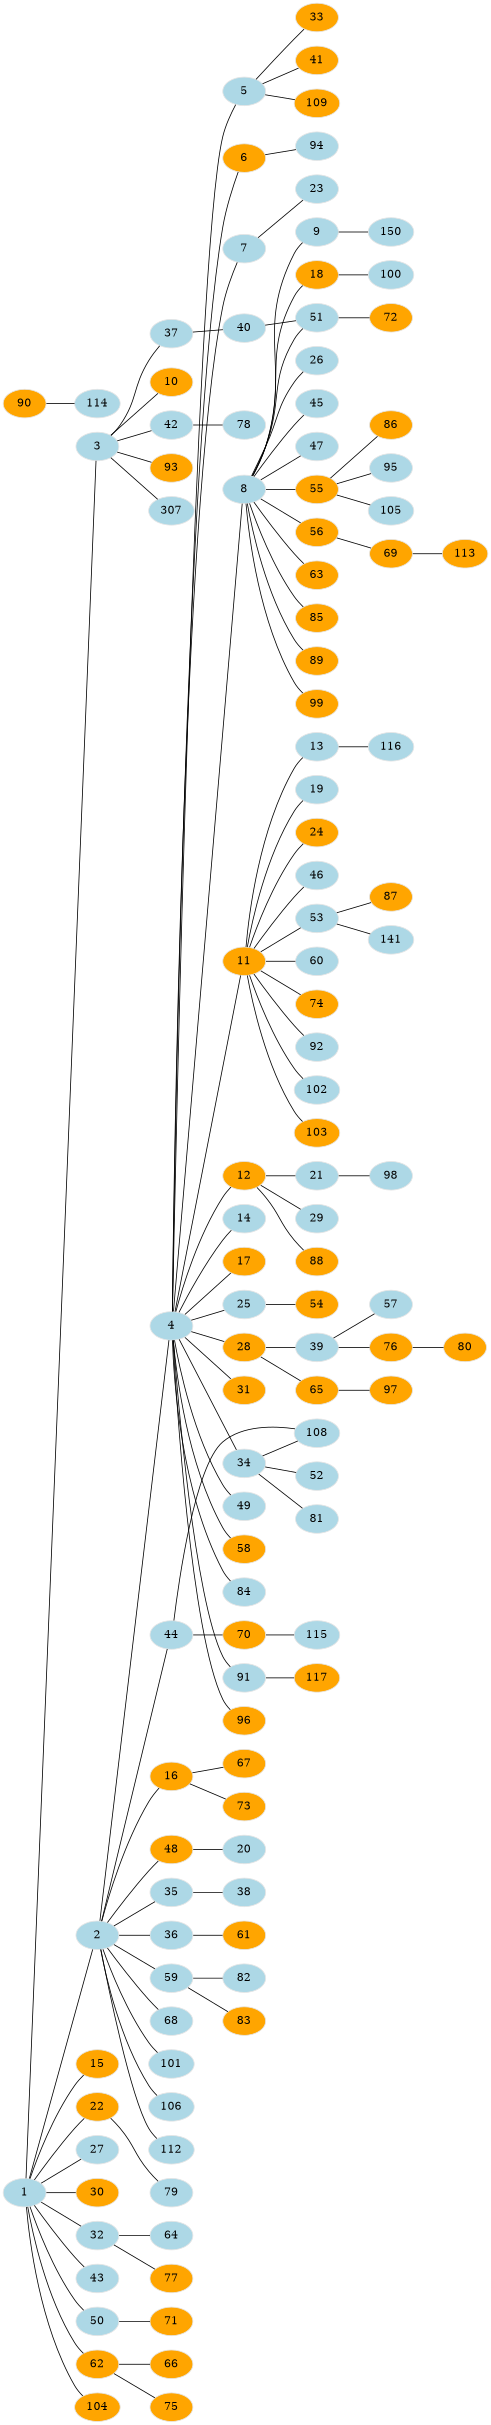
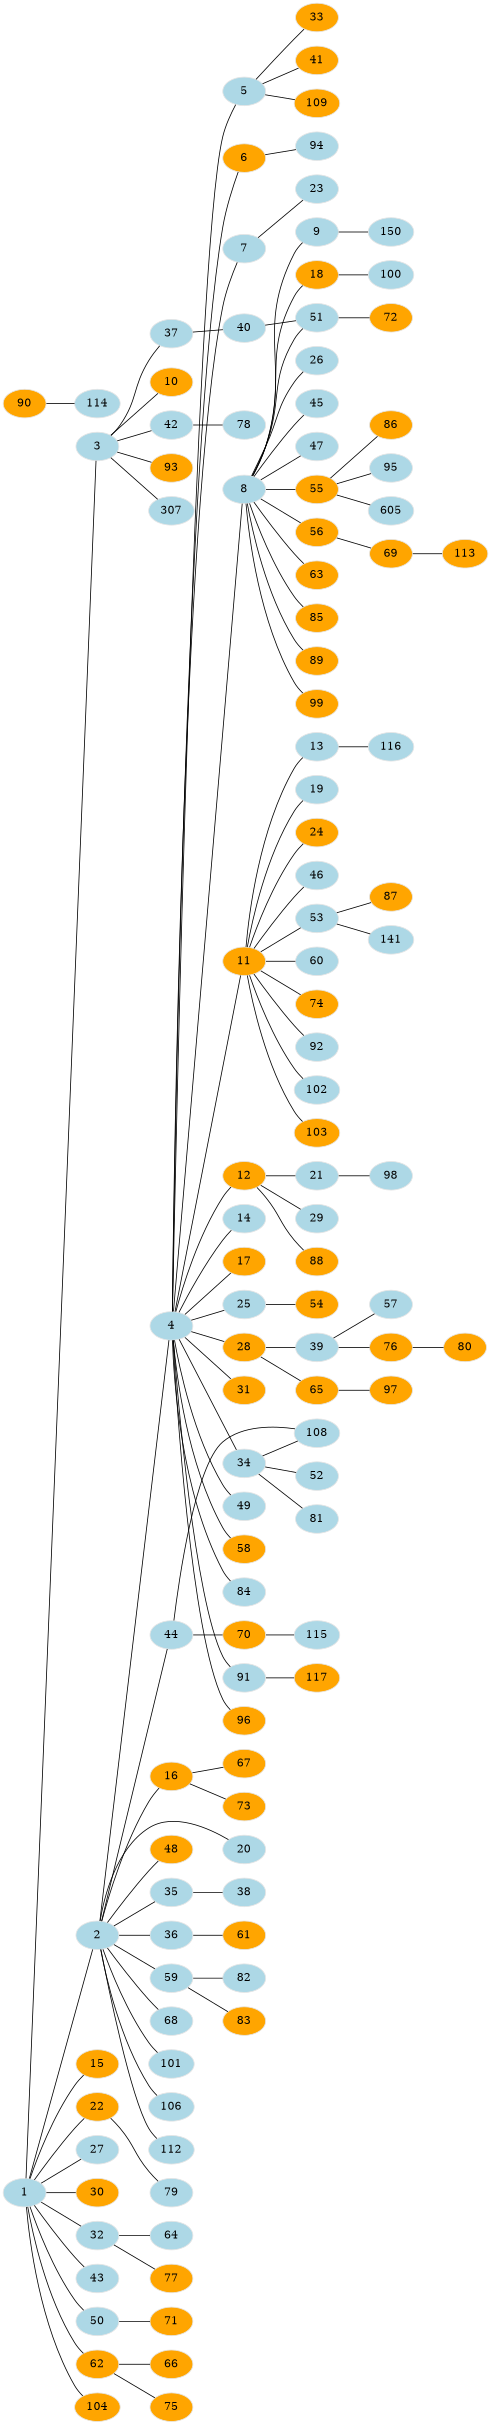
  graph {
    rankdir=LR
    node [color=gray90 fillcolor=lightblue style=filled]
    1
    2
    3
    15 [fillcolor=orange]
    22 [fillcolor=orange]
    27
    30 [fillcolor=orange]
    32
    43
    50
    62 [fillcolor=orange]
    104 [fillcolor=orange]
    4
    16 [fillcolor=orange]
    20
    35
    36
    44
    48 [fillcolor=orange]
    59
    68
    101
    106
    112
    10 [fillcolor=orange]
    37
    42
    93 [fillcolor=orange]
    n29 [label=307]
    79
    64
    77 [fillcolor=orange]
    71 [fillcolor=orange]
    66 [fillcolor=orange]
    75 [fillcolor=orange]
    5
    6 [fillcolor=orange]
    7
    8
    11 [fillcolor=orange]
    12 [fillcolor=orange]
    14
    17 [fillcolor=orange]
    25
    28 [fillcolor=orange]
    31 [fillcolor=orange]
    34
    49
    58 [fillcolor=orange]
    84
    91
    96 [fillcolor=orange]
    67 [fillcolor=orange]
    73 [fillcolor=orange]
    38
    61 [fillcolor=orange]
    108
    70 [fillcolor=orange]
    82
    83 [fillcolor=orange]
    40
    78
    33 [fillcolor=orange]
    41 [fillcolor=orange]
    109 [fillcolor=orange]
    94
    23
    9
    18 [fillcolor=orange]
    26
    45
    47
    51
    55 [fillcolor=orange]
    56 [fillcolor=orange]
    63 [fillcolor=orange]
    85 [fillcolor=orange]
    89 [fillcolor=orange]
    99 [fillcolor=orange]
    13
    19
    24 [fillcolor=orange]
    46
    53
    60
    74 [fillcolor=orange]
    92
    102
    103 [fillcolor=orange]
    21
    29
    88 [fillcolor=orange]
    54 [fillcolor=orange]
    39
    65 [fillcolor=orange]
    52
    81
    117 [fillcolor=orange]
    n99 [label=150]
    100
    72 [fillcolor=orange]
    86 [fillcolor=orange]
    95
-   105
+   105 [label=605]
    69 [fillcolor=orange]
    116
    87 [fillcolor=orange]
    n108 [label=141]
    98
    90 [fillcolor=orange]
    114
    57
    76 [fillcolor=orange]
    97 [fillcolor=orange]
    80 [fillcolor=orange]
    115
    113 [fillcolor=orange]
    1 -- 2
    1 -- 3
    1 -- 15
    1 -- 22
    1 -- 27
    1 -- 30
    1 -- 32
    1 -- 43
    1 -- 50
    1 -- 62
    1 -- 104
    2 -- 4
    2 -- 16
-   48 -- 20
+   2 -- 20
    2 -- 35
    2 -- 36
    2 -- 44
    2 -- 48
    2 -- 59
    2 -- 68
    2 -- 101
    2 -- 106
    2 -- 112
    3 -- 10
    3 -- 37
    3 -- 42
    3 -- 93
    3 -- n29
    22 -- 79
    32 -- 64
    32 -- 77
    50 -- 71
    62 -- 66
    62 -- 75
    4 -- 5
    4 -- 6
    4 -- 7
    4 -- 8
    4 -- 11
    4 -- 12
    4 -- 14
    4 -- 17
    4 -- 25
    4 -- 28
    4 -- 31
    4 -- 34
    4 -- 49
    4 -- 58
    4 -- 84
    4 -- 91
    4 -- 96
    16 -- 67
    16 -- 73
    35 -- 38
    36 -- 61
    44 -- 108
    44 -- 70
    59 -- 82
    59 -- 83
    37 -- 40
    42 -- 78
    5 -- 33
    5 -- 41
    5 -- 109
    6 -- 94
    7 -- 23
    8 -- 9
    8 -- 18
    8 -- 26
    8 -- 45
    8 -- 47
    8 -- 51
    8 -- 55
    8 -- 56
    8 -- 63
    8 -- 85
    8 -- 89
    8 -- 99
    11 -- 13
    11 -- 19
    11 -- 24
    11 -- 46
    11 -- 53
    11 -- 60
    11 -- 74
    11 -- 92
    11 -- 102
    11 -- 103
    12 -- 21
    12 -- 29
    12 -- 88
    25 -- 54
    28 -- 39
    28 -- 65
    34 -- 108
    34 -- 52
    34 -- 81
    91 -- 117
    70 -- 115
    40 -- 51
    9 -- n99
    18 -- 100
    51 -- 72
    55 -- 86
    55 -- 95
    55 -- 105
    56 -- 69
    13 -- 116
    53 -- 87
    53 -- n108
    21 -- 98
    39 -- 57
    39 -- 76
    65 -- 97
    69 -- 113
    90 -- 114
    76 -- 80
  }
